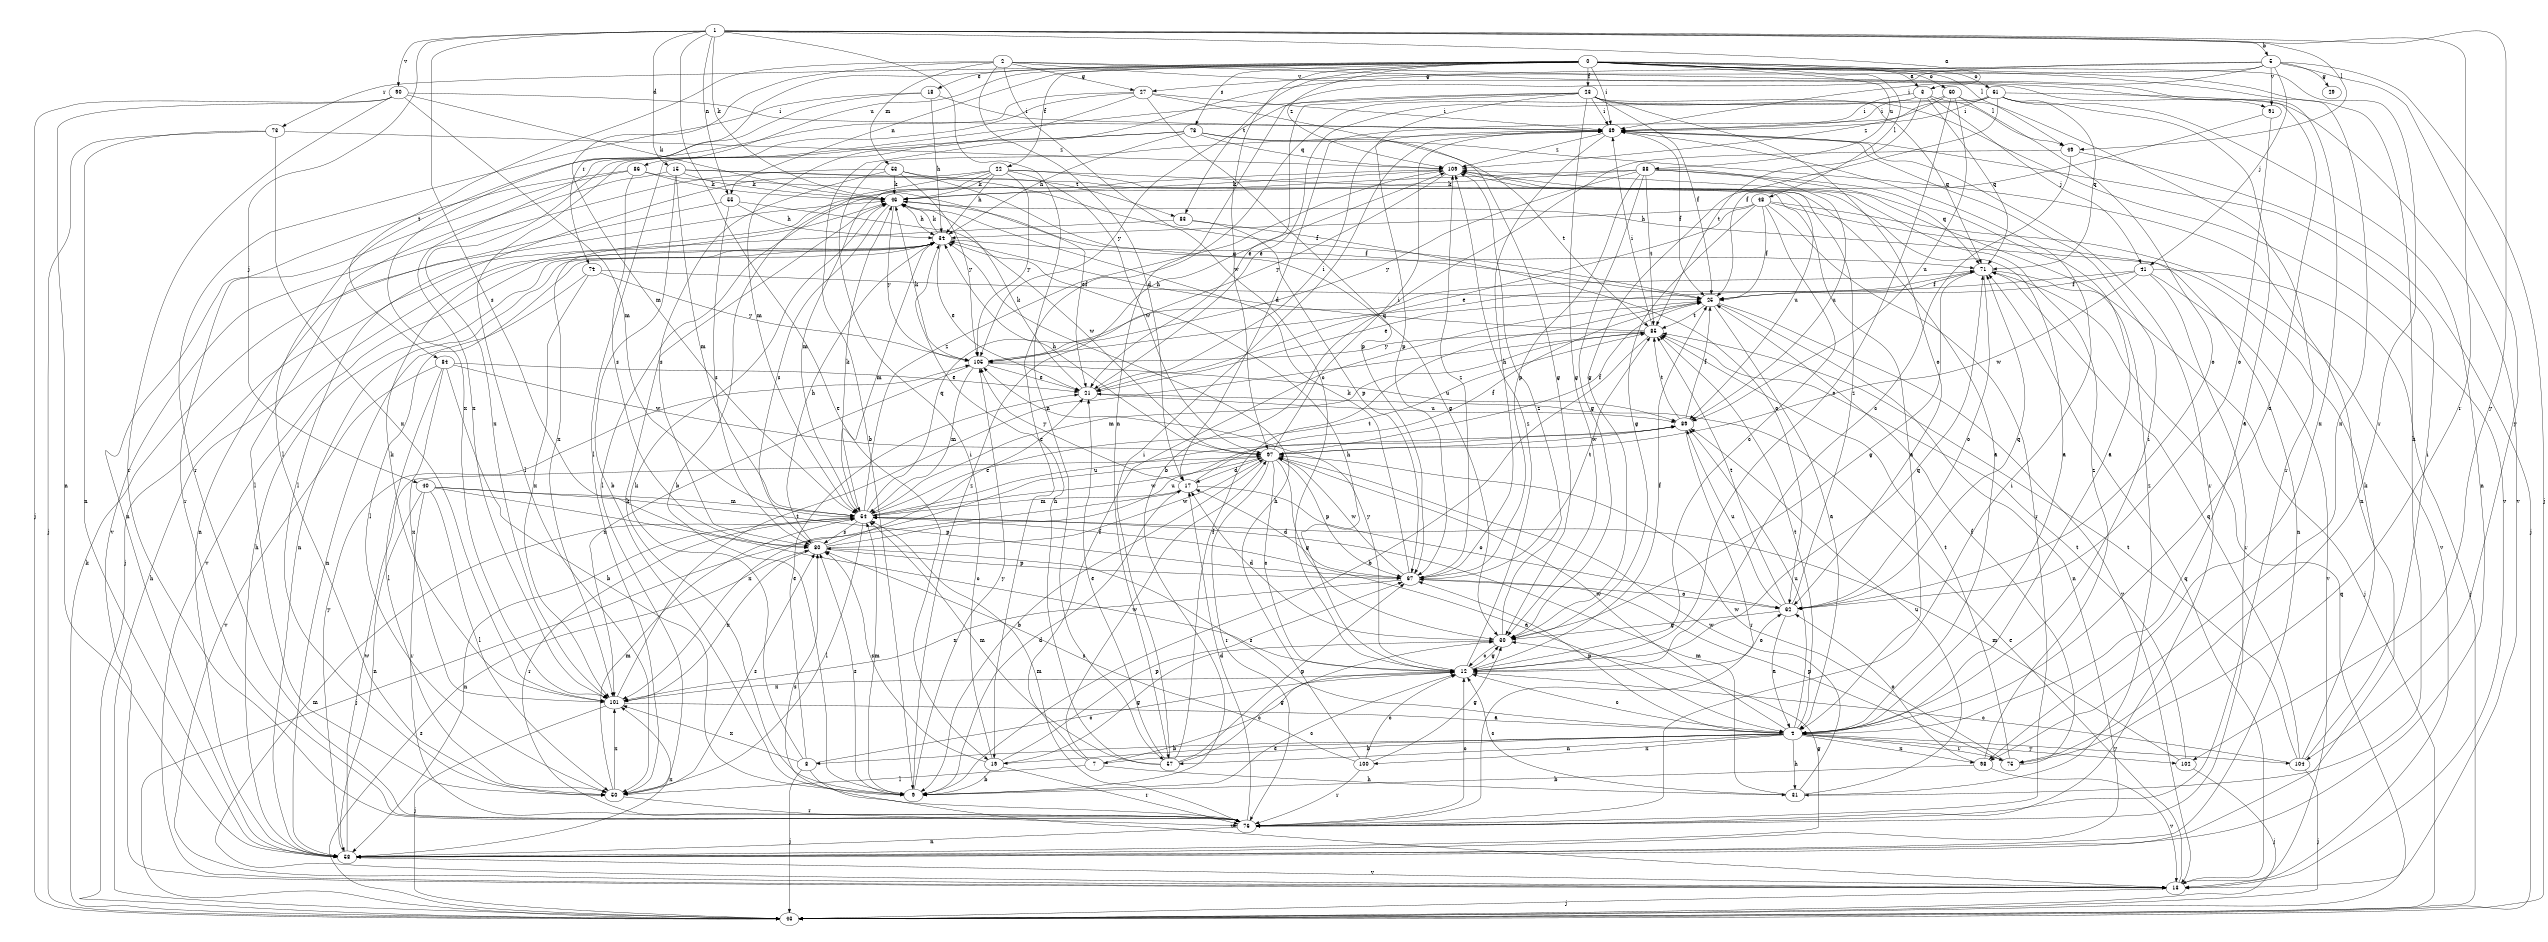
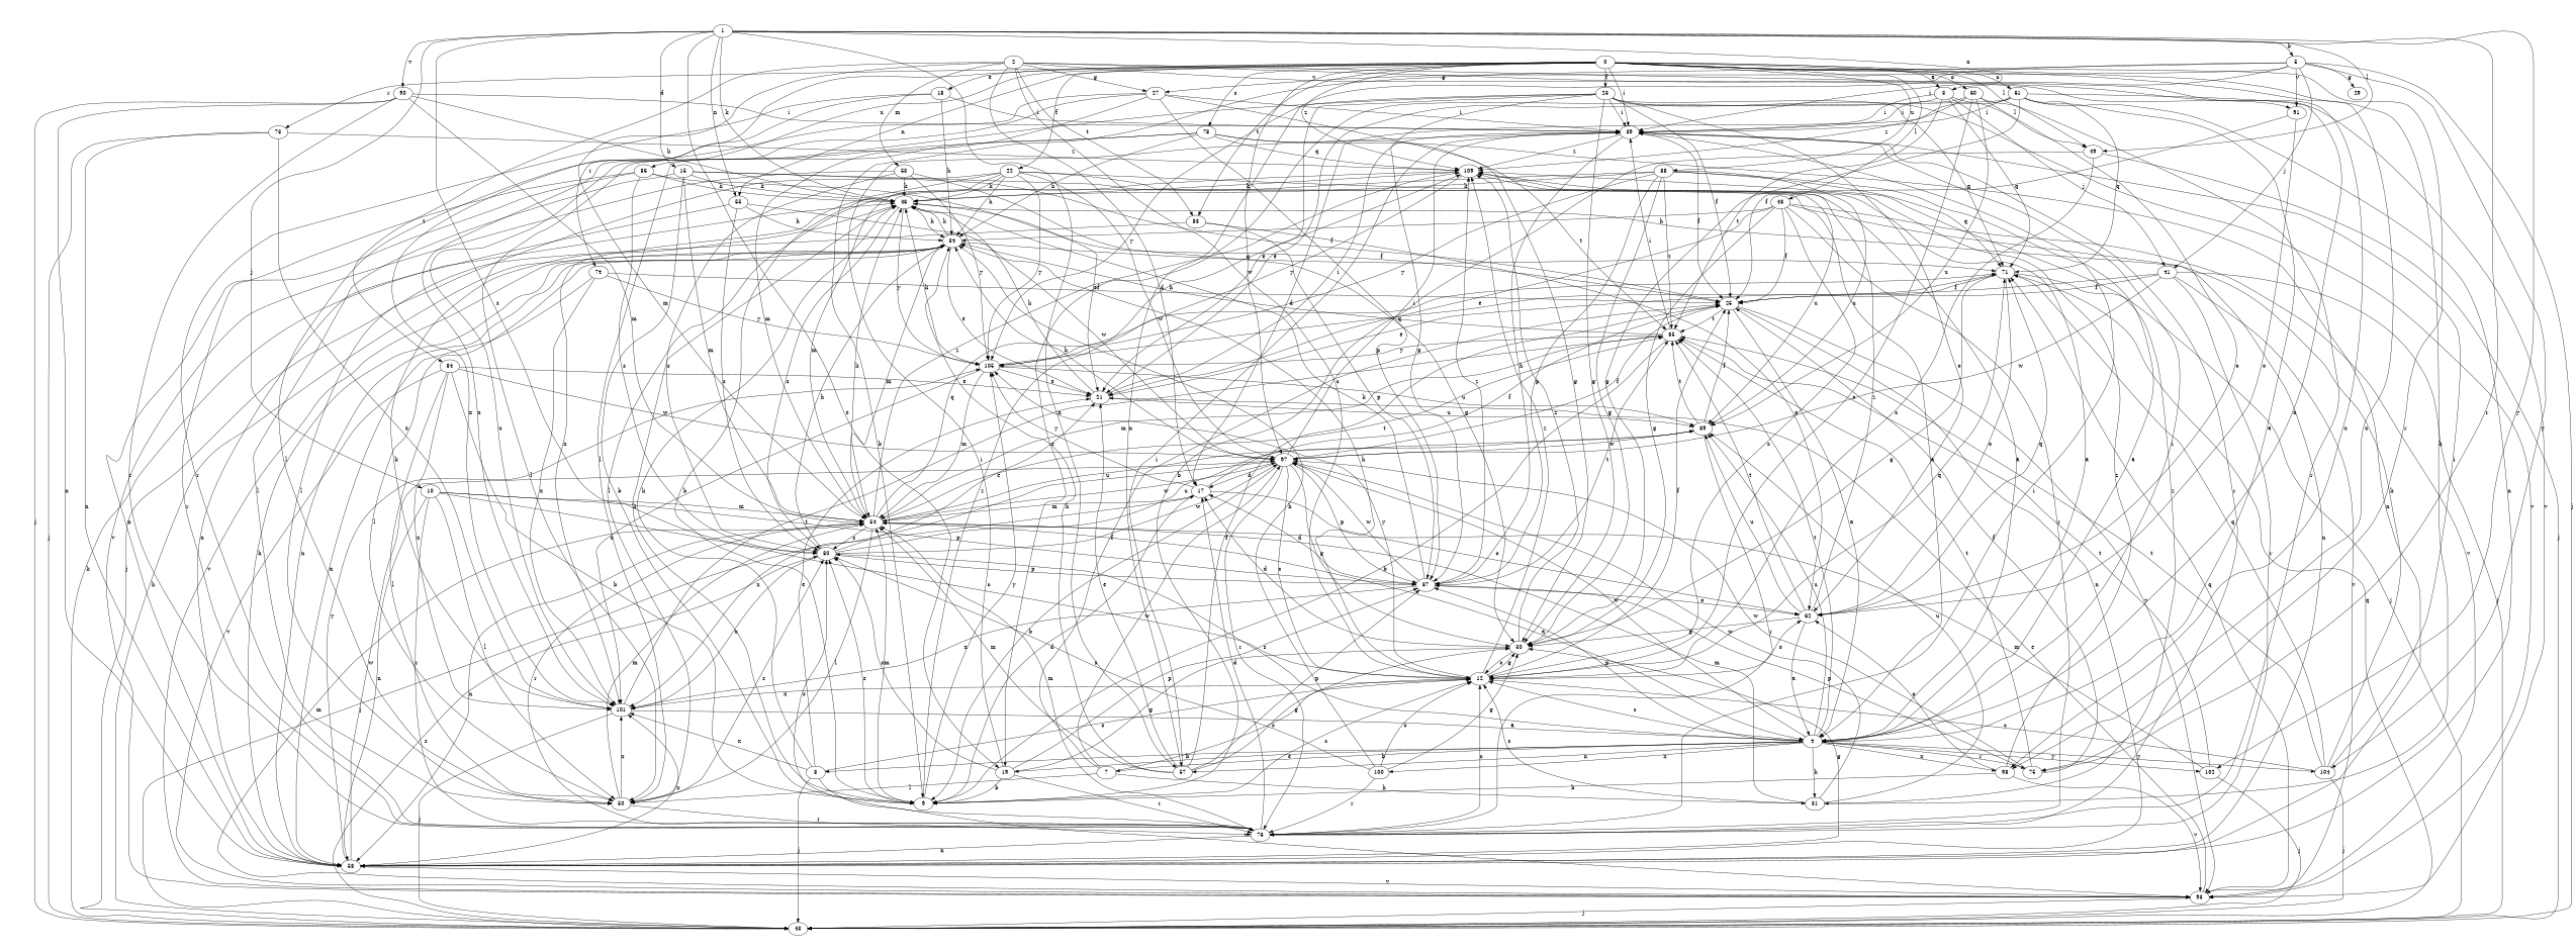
  strict digraph {
    0
    3
    18
    22
    23
    31
    39
    48
    49
    55
    60
    61
    73
    74
    75
    78
    83
    86
    88
    97
    98
    109
    19
    41
    71
    85
    101
    34
    76
    46
    4
    54
    89
    9
    50
    105
    67
    25
    21
-   93 [label=13]
+   93
    30
    62
    12
    58
    43
    80
    17
    1
    5
    15
-   40
+   40 [label=10]
    57
    90
    102
    27
    91
    104
    29
    2
    53
    84
    7
    8
    100
    0 -> 3 [label=a]
    0 -> 18 [label=e]
    0 -> 22 [label=f]
    0 -> 23 [label=f]
    0 -> 31 [label=h]
    0 -> 39 [label=i]
    0 -> 48 [label=l]
    0 -> 49 [label=l]
    0 -> 55 [label=n]
    0 -> 60 [label=o]
    0 -> 61 [label=o]
    0 -> 73 [label=r]
    0 -> 74 [label=r]
    0 -> 75 [label=r]
    0 -> 78 [label=s]
    0 -> 83 [label=t]
    0 -> 86 [label=u]
    0 -> 88 [label=u]
    0 -> 97 [label=w]
    0 -> 98 [label=x]
    0 -> 109 [label=z]
    3 -> 39 [label=i]
    3 -> 49 [label=l]
    3 -> 19 [label=e]
    3 -> 41 [label=j]
    3 -> 71 [label=q]
    3 -> 85 [label=t]
    18 -> 39 [label=i]
    18 -> 101 [label=x]
    18 -> 34 [label=h]
    18 -> 76 [label=r]
    22 -> 97 [label=w]
    22 -> 34 [label=h]
    22 -> 46 [label=k]
    22 -> 4 [label=a]
    22 -> 54 [label=m]
    22 -> 89 [label=u]
    22 -> 9 [label=b]
    22 -> 50 [label=l]
    22 -> 105 [label=y]
    23 -> 39 [label=i]
    23 -> 71 [label=q]
    23 -> 50 [label=l]
    23 -> 105 [label=y]
    23 -> 67 [label=p]
    23 -> 25 [label=f]
    23 -> 21 [label=e]
    23 -> 93 [label=v]
    23 -> 30 [label=g]
    23 -> 62 [label=o]
    31 -> 97 [label=w]
    31 -> 109 [label=z]
    31 -> 54 [label=m]
    31 -> 89 [label=u]
    31 -> 12 [label=c]
    39 -> 109 [label=z]
    39 -> 76 [label=r]
    39 -> 67 [label=h]
    39 -> 25 [label=f]
    48 -> 34 [label=h]
    48 -> 76 [label=r]
    48 -> 25 [label=f]
    48 -> 21 [label=e]
    48 -> 93 [label=v]
    48 -> 30 [label=g]
    48 -> 12 [label=c]
    48 -> 58 [label=n]
    49 -> 9 [label=b]
    49 -> 12 [label=c]
    49 -> 43 [label=j]
    55 -> 97 [label=w]
    55 -> 34 [label=h]
    55 -> 58 [label=n]
    55 -> 80 [label=s]
    60 -> 39 [label=i]
    60 -> 109 [label=z]
    60 -> 76 [label=r]
    60 -> 89 [label=u]
    60 -> 62 [label=o]
    60 -> 12 [label=c]
    61 -> 39 [label=i]
    61 -> 71 [label=q]
    61 -> 4 [label=a]
    61 -> 21 [label=e]
    61 -> 93 [label=v]
    61 -> 30 [label=g]
    61 -> 58 [label=n]
    61 -> 17 [label=d]
    73 -> 109 [label=z]
    73 -> 101 [label=x]
    73 -> 58 [label=n]
    73 -> 43 [label=j]
    74 -> 101 [label=x]
    74 -> 105 [label=y]
    74 -> 25 [label=f]
    74 -> 58 [label=n]
    75 -> 97 [label=w]
    75 -> 85 [label=t]
    75 -> 67 [label=p]
    75 -> 25 [label=f]
    78 -> 109 [label=q]
    78 -> 85 [label=t]
    78 -> 101 [label=x]
    78 -> 34 [label=h]
    78 -> 50 [label=l]
    78 -> 58 [label=n]
    83 -> 67 [label=p]
    83 -> 62 [label=o]
    83 -> 43 [label=j]
    86 -> 76 [label=r]
    86 -> 46 [label=k]
    86 -> 21 [label=e]
    86 -> 58 [label=n]
    86 -> 80 [label=s]
    88 -> 71 [label=q]
    88 -> 85 [label=t]
    88 -> 101 [label=x]
    88 -> 46 [label=k]
    88 -> 4 [label=a]
    88 -> 89 [label=u]
    88 -> 105 [label=y]
    88 -> 67 [label=p]
    88 -> 30 [label=g]
    97 -> 39 [label=i]
    97 -> 101 [label=x]
    97 -> 34 [label=h]
    97 -> 76 [label=r]
    97 -> 9 [label=b]
    97 -> 67 [label=p]
    97 -> 25 [label=f]
    97 -> 30 [label=g]
    97 -> 12 [label=c]
    97 -> 17 [label=d]
    98 -> 109 [label=z]
    98 -> 9 [label=b]
    98 -> 93 [label=v]
    98 -> 62 [label=o]
    109 -> 46 [label=k]
    109 -> 4 [label=a]
    109 -> 50 [label=l]
    109 -> 105 [label=y]
    19 -> 39 [label=i]
    19 -> 76 [label=r]
    19 -> 9 [label=b]
    19 -> 67 [label=p]
    19 -> 30 [label=g]
    19 -> 80 [label=s]
    41 -> 97 [label=w]
    41 -> 76 [label=r]
    41 -> 25 [label=f]
    41 -> 21 [label=e]
    41 -> 93 [label=v]
    41 -> 43 [label=j]
    71 -> 25 [label=f]
    71 -> 30 [label=g]
    71 -> 62 [label=o]
    71 -> 43 [label=j]
    85 -> 39 [label=i]
    85 -> 34 [label=h]
    85 -> 54 [label=m]
    85 -> 9 [label=b]
    85 -> 105 [label=y]
    101 -> 85 [label=t]
    101 -> 46 [label=k]
    101 -> 4 [label=a]
    101 -> 43 [label=j]
    34 -> 71 [label=q]
    34 -> 46 [label=k]
    34 -> 54 [label=m]
    34 -> 50 [label=l]
    34 -> 21 [label=e]
    34 -> 93 [label=v]
    34 -> 58 [label=n]
    76 -> 39 [label=i]
    76 -> 54 [label=m]
    76 -> 12 [label=c]
    76 -> 58 [label=n]
    76 -> 80 [label=s]
    76 -> 17 [label=d]
    46 -> 34 [label=h]
    46 -> 105 [label=y]
    46 -> 25 [label=f]
    46 -> 80 [label=s]
    4 -> 31 [label=h]
    4 -> 39 [label=i]
    4 -> 75 [label=r]
    4 -> 97 [label=w]
    4 -> 98 [label=x]
    4 -> 19 [label=e]
    4 -> 85 [label=t]
    4 -> 89 [label=u]
    4 -> 67 [label=p]
    4 -> 12 [label=c]
    4 -> 80 [label=s]
    4 -> 57 [label=n]
    4 -> 102 [label=y]
    4 -> 104 [label=y]
    4 -> 7 [label=b]
    4 -> 8 [label=b]
    4 -> 100 [label=x]
    54 -> 97 [label=w]
    54 -> 109 [label=z]
    54 -> 71 [label=q]
    54 -> 85 [label=t]
    54 -> 76 [label=r]
    54 -> 46 [label=k]
    54 -> 4 [label=a]
    54 -> 89 [label=u]
    54 -> 50 [label=l]
    54 -> 58 [label=n]
    54 -> 80 [label=s]
    89 -> 97 [label=w]
    89 -> 85 [label=t]
    89 -> 76 [label=r]
    89 -> 25 [label=f]
    9 -> 109 [label=z]
    9 -> 46 [label=k]
    9 -> 54 [label=m]
    9 -> 105 [label=y]
    9 -> 12 [label=c]
    9 -> 80 [label=s]
    9 -> 17 [label=d]
    50 -> 101 [label=x]
    50 -> 76 [label=r]
    50 -> 54 [label=m]
    50 -> 80 [label=s]
    105 -> 71 [label=q]
    105 -> 101 [label=x]
    105 -> 46 [label=k]
    105 -> 54 [label=m]
    105 -> 89 [label=u]
    105 -> 21 [label=e]
    67 -> 97 [label=w]
    67 -> 109 [label=z]
    67 -> 85 [label=t]
    67 -> 101 [label=x]
    67 -> 46 [label=k]
    67 -> 62 [label=o]
    67 -> 17 [label=d]
    25 -> 85 [label=t]
    25 -> 4 [label=a]
    25 -> 93 [label=v]
    25 -> 58 [label=n]
    21 -> 39 [label=i]
    21 -> 46 [label=k]
    21 -> 89 [label=u]
    93 -> 71 [label=q]
    93 -> 54 [label=m]
    93 -> 21 [label=e]
    93 -> 43 [label=j]
    30 -> 109 [label=z]
    30 -> 12 [label=c]
    30 -> 17 [label=d]
    62 -> 109 [label=z]
    62 -> 71 [label=q]
    62 -> 85 [label=t]
    62 -> 4 [label=a]
    62 -> 89 [label=u]
    62 -> 30 [label=g]
    12 -> 109 [label=z]
    12 -> 71 [label=q]
    12 -> 101 [label=x]
    12 -> 34 [label=h]
    12 -> 105 [label=y]
    12 -> 25 [label=f]
    12 -> 30 [label=g]
    12 -> 62 [label=o]
    58 -> 97 [label=w]
    58 -> 101 [label=x]
    58 -> 34 [label=h]
    58 -> 105 [label=y]
    58 -> 93 [label=v]
    58 -> 30 [label=g]
    43 -> 71 [label=q]
    43 -> 34 [label=h]
    43 -> 46 [label=k]
    43 -> 80 [label=s]
    80 -> 97 [label=w]
    80 -> 101 [label=x]
    80 -> 34 [label=h]
    80 -> 89 [label=u]
    80 -> 67 [label=p]
    80 -> 21 [label=e]
    17 -> 54 [label=m]
    17 -> 105 [label=y]
    17 -> 25 [label=f]
    17 -> 62 [label=o]
    17 -> 43 [label=j]
    1 -> 3 [label=a]
    1 -> 49 [label=l]
    1 -> 55 [label=n]
    1 -> 75 [label=r]
    1 -> 19 [label=e]
    1 -> 46 [label=k]
    1 -> 80 [label=s]
    1 -> 5 [label=b]
    1 -> 15 [label=d]
    1 -> 40 [label=j]
    1 -> 57 [label=n]
    1 -> 90 [label=v]
    1 -> 102 [label=y]
    5 -> 39 [label=i]
    5 -> 41 [label=j]
    5 -> 9 [label=b]
    5 -> 43 [label=j]
    5 -> 57 [label=n]
    5 -> 27 [label=g]
    5 -> 91 [label=v]
    5 -> 104 [label=y]
    5 -> 29 [label=g]
    15 -> 46 [label=k]
    15 -> 4 [label=a]
    15 -> 54 [label=m]
    15 -> 9 [label=b]
    15 -> 50 [label=l]
    15 -> 25 [label=f]
    40 -> 76 [label=r]
    40 -> 54 [label=m]
    40 -> 50 [label=l]
    40 -> 67 [label=p]
    40 -> 12 [label=c]
    40 -> 58 [label=n]
    57 -> 39 [label=i]
    57 -> 34 [label=h]
    57 -> 54 [label=m]
    57 -> 67 [label=p]
    57 -> 25 [label=f]
    57 -> 21 [label=e]
    57 -> 30 [label=g]
    90 -> 39 [label=i]
    90 -> 76 [label=r]
    90 -> 46 [label=k]
    90 -> 54 [label=m]
    90 -> 58 [label=n]
    90 -> 43 [label=j]
    102 -> 85 [label=t]
    102 -> 54 [label=m]
    102 -> 43 [label=j]
    27 -> 39 [label=i]
    27 -> 101 [label=x]
    27 -> 54 [label=m]
    27 -> 50 [label=l]
    27 -> 67 [label=p]
    27 -> 30 [label=g]
    91 -> 25 [label=f]
    91 -> 62 [label=o]
    104 -> 39 [label=i]
    104 -> 71 [label=q]
    104 -> 85 [label=t]
    104 -> 46 [label=k]
    104 -> 12 [label=c]
    104 -> 43 [label=j]
-   53 -> 83 [label=t]
+   2 -> 83 [label=t]
    2 -> 98 [label=x]
    2 -> 4 [label=a]
    2 -> 54 [label=m]
    2 -> 12 [label=c]
    2 -> 17 [label=d]
    2 -> 27 [label=g]
    2 -> 91 [label=v]
    2 -> 53 [label=m]
    2 -> 84 [label=t]
    53 -> 46 [label=k]
    53 -> 105 [label=y]
    53 -> 93 [label=v]
    53 -> 30 [label=g]
    53 -> 80 [label=s]
    84 -> 97 [label=w]
    84 -> 101 [label=x]
    84 -> 9 [label=b]
    84 -> 50 [label=l]
    84 -> 21 [label=e]
    84 -> 93 [label=v]
    7 -> 31 [label=h]
    7 -> 97 [label=w]
    7 -> 50 [label=l]
    7 -> 25 [label=f]
    7 -> 12 [label=c]
    8 -> 101 [label=x]
    8 -> 46 [label=k]
    8 -> 21 [label=e]
    8 -> 93 [label=v]
    8 -> 12 [label=c]
    8 -> 43 [label=j]
    100 -> 34 [label=h]
    100 -> 76 [label=r]
    100 -> 30 [label=g]
    100 -> 12 [label=c]
    100 -> 80 [label=s]
  }
